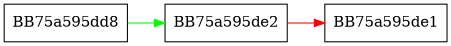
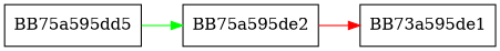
  digraph {
    rankdir=LR
    splines=ortho
    node [shape=box]
-   BB75a595dd8
+   BB75a595dd8 [label=BB75a595dd5]
    BB75a595de2
-   BB75a595de1
+   BB75a595de1 [label=BB73a595de1]
    BB75a595dd8 -> BB75a595de2 [color=green]
    BB75a595de2 -> BB75a595de1 [color=red]
  }
